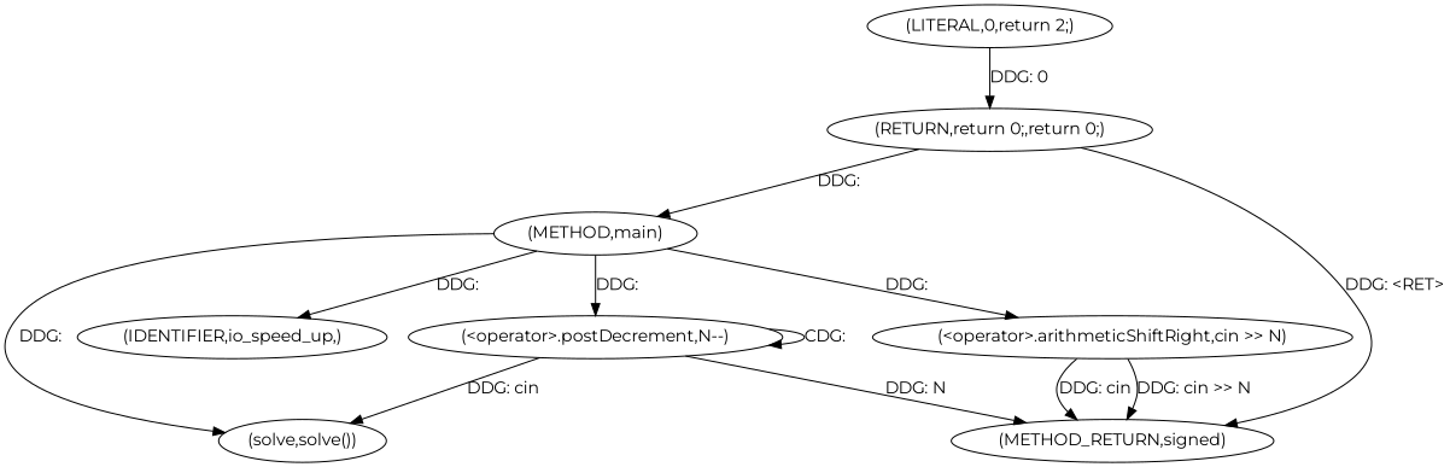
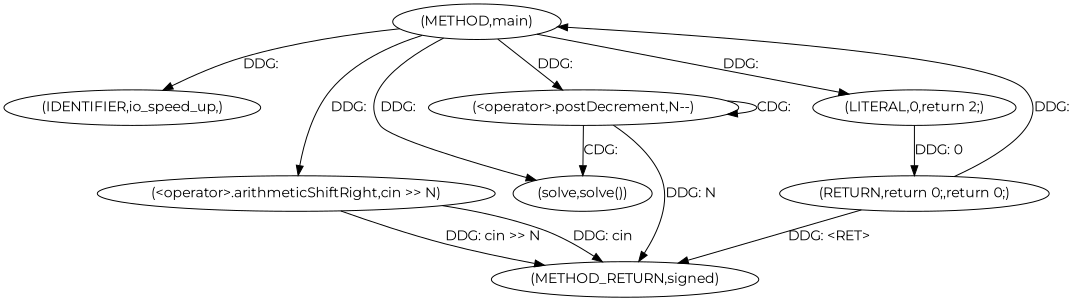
  digraph {
    fontname=Montserrat
    node [fontname=Montserrat]
    edge [fontname=Montserrat]
    n1 [label="(METHOD,main)"]
    n2 [label="(IDENTIFIER,io_speed_up,)"]
    n3 [label="(<operator>.arithmeticShiftRight,cin >> N)"]
    n4 [label="(<operator>.postDecrement,N--)"]
    n5 [label="(LITERAL,0,return 2;)"]
    n6 [label="(solve,solve())"]
    n7 [label="(METHOD_RETURN,signed)"]
    n8 [label="(RETURN,return 0;,return 0;)"]
    n1 -> n2 [label="DDG: "]
    n1 -> n3 [label="DDG: "]
    n1 -> n4 [label="DDG: "]
+   n1 -> n5 [label="DDG: "]
    n1 -> n6 [label="DDG: "]
    n3 -> n7 [label="DDG: cin >> N"]
    n3 -> n7 [label="DDG: cin"]
    n4 -> n4 [label="CDG: "]
-   n4 -> n6 [label="DDG: cin"]
+   n4 -> n6 [label="CDG: "]
    n4 -> n7 [label="DDG: N"]
    n5 -> n8 [label="DDG: 0"]
    n8 -> n1 [label="DDG: "]
    n8 -> n7 [label="DDG: <RET>"]
  }
